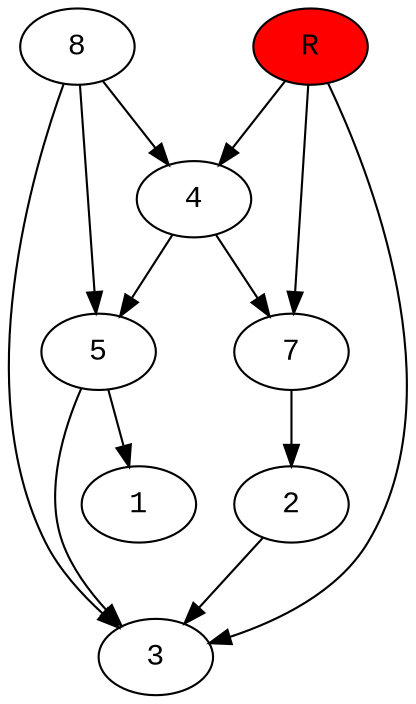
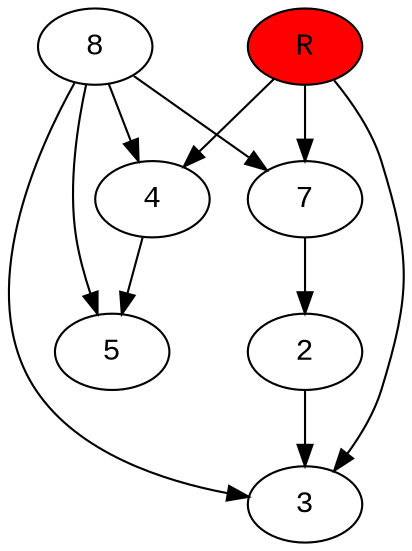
  digraph {
    fontname="Liberation Mono"
    node [fontname="Liberation Mono"]
    edge [fontname="Liberation Mono"]
    5
-   1
    3
    4
    7
    2
    8
    R [fillcolor="#ff0000" style=filled]
-   5 -> 1
-   5 -> 3
    4 -> 5
    7 -> 2
    2 -> 3
    8 -> 5
    8 -> 3
    8 -> 4
-   4 -> 7
+   8 -> 7
    R -> 3
    R -> 4
    R -> 7
  }
